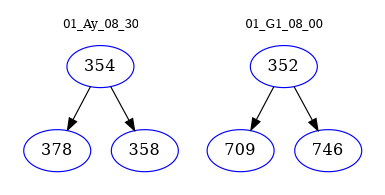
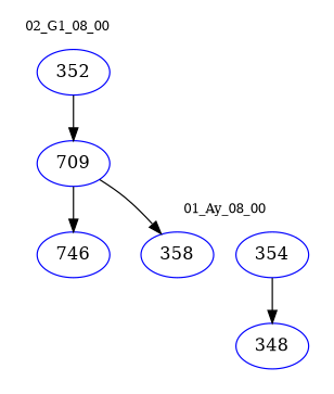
  digraph {
    node [color=blue]
    edge [color=black]
    n1 [label=354]
-   n2 [label=378]
+   n2 [label=348]
    n3 [label=358]
    n4 [label=352]
    n5 [label=709]
    n6 [label=746]
    subgraph cluster_1 {
      color=white
      fontsize=10
-     label="01_Ay_08_30"
+     label="01_Ay_08_00"
      n1
      n2
      n3
    }
    subgraph cluster_2 {
      color=white
      fontsize=10
-     label="01_G1_08_00"
+     label="02_G1_08_00"
      n4
      n5
      n6
    }
    n1 -> n2
-   n1 -> n3
+   n5 -> n3
    n4 -> n5
-   n4 -> n6
+   n5 -> n6
  }
